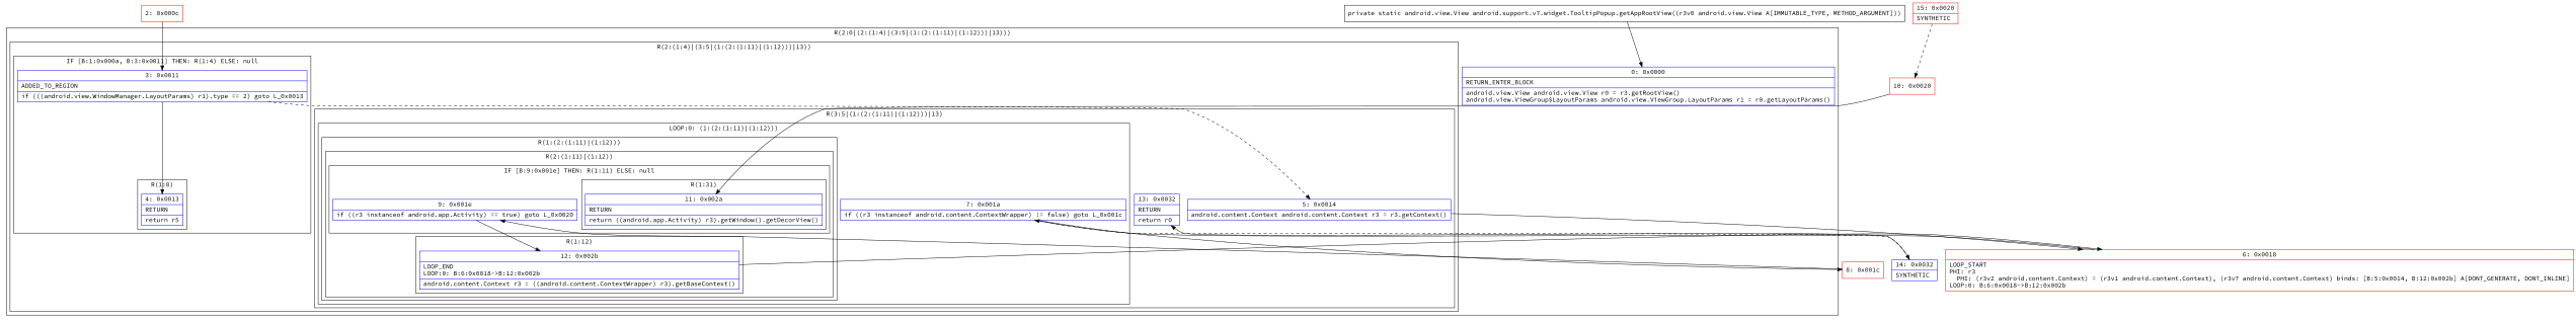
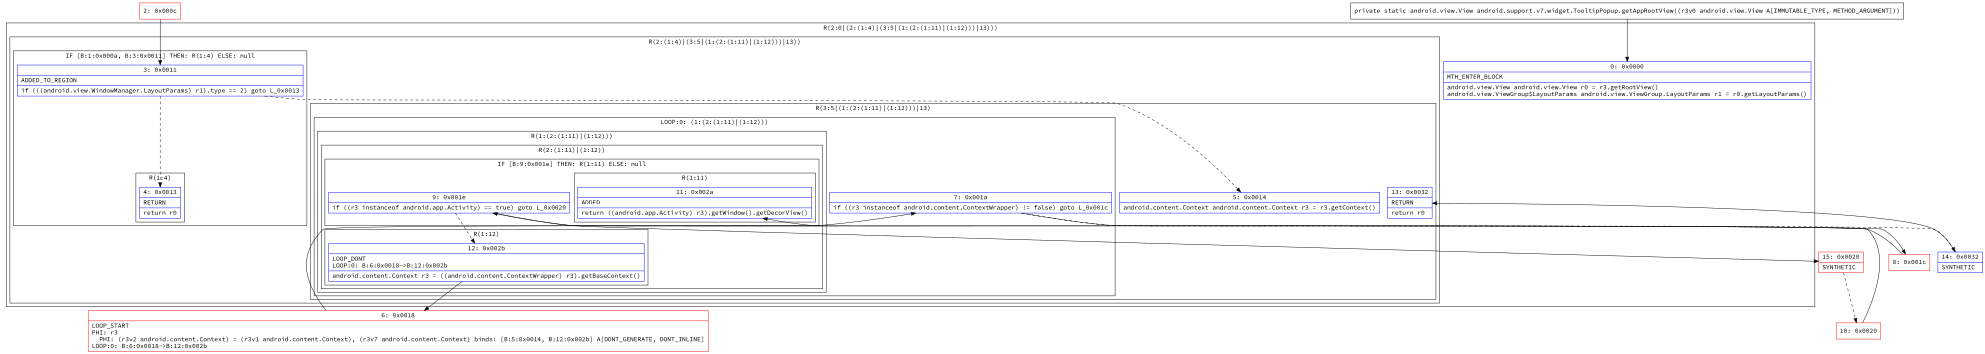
  digraph {
    fontname="Source Code Pro"
    node [color=blue fontname="Source Code Pro" shape=record]
    edge [fontname="Source Code Pro"]
-   n1 [label="{4\:\ 0x0013|RETURN\l|return r5\l}"]
+   n1 [label="{4\:\ 0x0013|RETURN\l|return r0\l}"]
    n2 [label="{3\:\ 0x0011|ADDED_TO_REGION\l|if (((android.view.WindowManager.LayoutParams) r1).type == 2) goto L_0x0013\l}"]
-   n3 [label="{11\:\ 0x002a|RETURN\l|return ((android.app.Activity) r3).getWindow().getDecorView()\l}"]
+   n3 [label="{11\:\ 0x002a|ADDED\l|return ((android.app.Activity) r3).getWindow().getDecorView()\l}"]
    n4 [label="{9\:\ 0x001e|if ((r3 instanceof android.app.Activity) == true) goto L_0x0020\l}"]
-   n5 [label="{12\:\ 0x002b|LOOP_END\lLOOP:0: B:6:0x0018\-\>B:12:0x002b\l|android.content.Context r3 = ((android.content.ContextWrapper) r3).getBaseContext()\l}"]
+   n5 [label="{12\:\ 0x002b|LOOP_DONT\lLOOP:0: B:6:0x0018\-\>B:12:0x002b\l|android.content.Context r3 = ((android.content.ContextWrapper) r3).getBaseContext()\l}"]
    n6 [label="{7\:\ 0x001a|if ((r3 instanceof android.content.ContextWrapper) != false) goto L_0x001c\l}"]
    n7 [label="{5\:\ 0x0014|android.content.Context android.content.Context r3 = r3.getContext()\l}"]
    n8 [label="{13\:\ 0x0032|RETURN\l|return r0\l}"]
-   n9 [label="{0\:\ 0x0000|RETURN_ENTER_BLOCK\l|android.view.View android.view.View r0 = r3.getRootView()\landroid.view.ViewGroup$LayoutParams android.view.ViewGroup.LayoutParams r1 = r0.getLayoutParams()\l}"]
+   n9 [label="{0\:\ 0x0000|MTH_ENTER_BLOCK\l|android.view.View android.view.View r0 = r3.getRootView()\landroid.view.ViewGroup$LayoutParams android.view.ViewGroup.LayoutParams r1 = r0.getLayoutParams()\l}"]
    n10 [color=red label="{15\:\ 0x0020|SYNTHETIC\l}"]
    n11 [color=red label="{6\:\ 0x0018|LOOP_START\lPHI: r3 \l  PHI: (r3v2 android.content.Context) = (r3v1 android.content.Context), (r3v7 android.content.Context) binds: [B:5:0x0014, B:12:0x002b] A[DONT_GENERATE, DONT_INLINE]\lLOOP:0: B:6:0x0018\-\>B:12:0x002b\l}"]
    n12 [color=red label="{8\:\ 0x001c}"]
    n13 [label="{14\:\ 0x0032|SYNTHETIC\l}"]
    n14 [color=red label="{2\:\ 0x000c}"]
    n15 [color=red label="{10\:\ 0x0020}"]
    n16 [label="{private static android.view.View android.support.v7.widget.TooltipPopup.getAppRootView((r3v0 android.view.View A[IMMUTABLE_TYPE, METHOD_ARGUMENT])) }" color=""]
    subgraph cluster_1 {
      label="R(2:0|(2:(1:4)|(3:5|(1:(2:(1:11)|(1:12)))|13)))"
      n9
      subgraph cluster_2 {
        label="R(2:(1:4)|(3:5|(1:(2:(1:11)|(1:12)))|13))"
        subgraph cluster_3 {
          label="IF [B:1:0x000a, B:3:0x0011] THEN: R(1:4) ELSE: null"
          n2
          subgraph cluster_4 {
-           label="R(1:0)"
+           label="R(1:4)"
            n1
          }
        }
        subgraph cluster_5 {
          label="R(3:5|(1:(2:(1:11)|(1:12)))|13)"
          n7
          n8
          subgraph cluster_6 {
            label="LOOP:0: (1:(2:(1:11)|(1:12)))"
            n6
            subgraph cluster_7 {
              label="R(1:(2:(1:11)|(1:12)))"
              subgraph cluster_8 {
                label="R(2:(1:11)|(1:12))"
                subgraph cluster_9 {
                  label="IF [B:9:0x001e] THEN: R(1:11) ELSE: null"
                  n4
                  subgraph cluster_10 {
-                   label="R(1:31)"
+                   label="R(1:11)"
                    n3
                  }
                }
                subgraph cluster_11 {
                  label="R(1:12)"
                  n5
                }
              }
            }
          }
        }
      }
    }
-   n2 -> n1
+   n2 -> n1 [style=dashed]
    n2 -> n7 [style=dashed]
-   n4 -> n5 [style=solid]
+   n4 -> n5 [style=dashed]
+   n4 -> n10
    n5 -> n11
    n6 -> n12
    n6 -> n13 [style=dashed]
-   n7 -> n11
    n10 -> n15 [style=dashed]
    n11 -> n6
    n12 -> n4
    n13 -> n8
    n14 -> n2
    n15 -> n3
    n16 -> n9
  }
